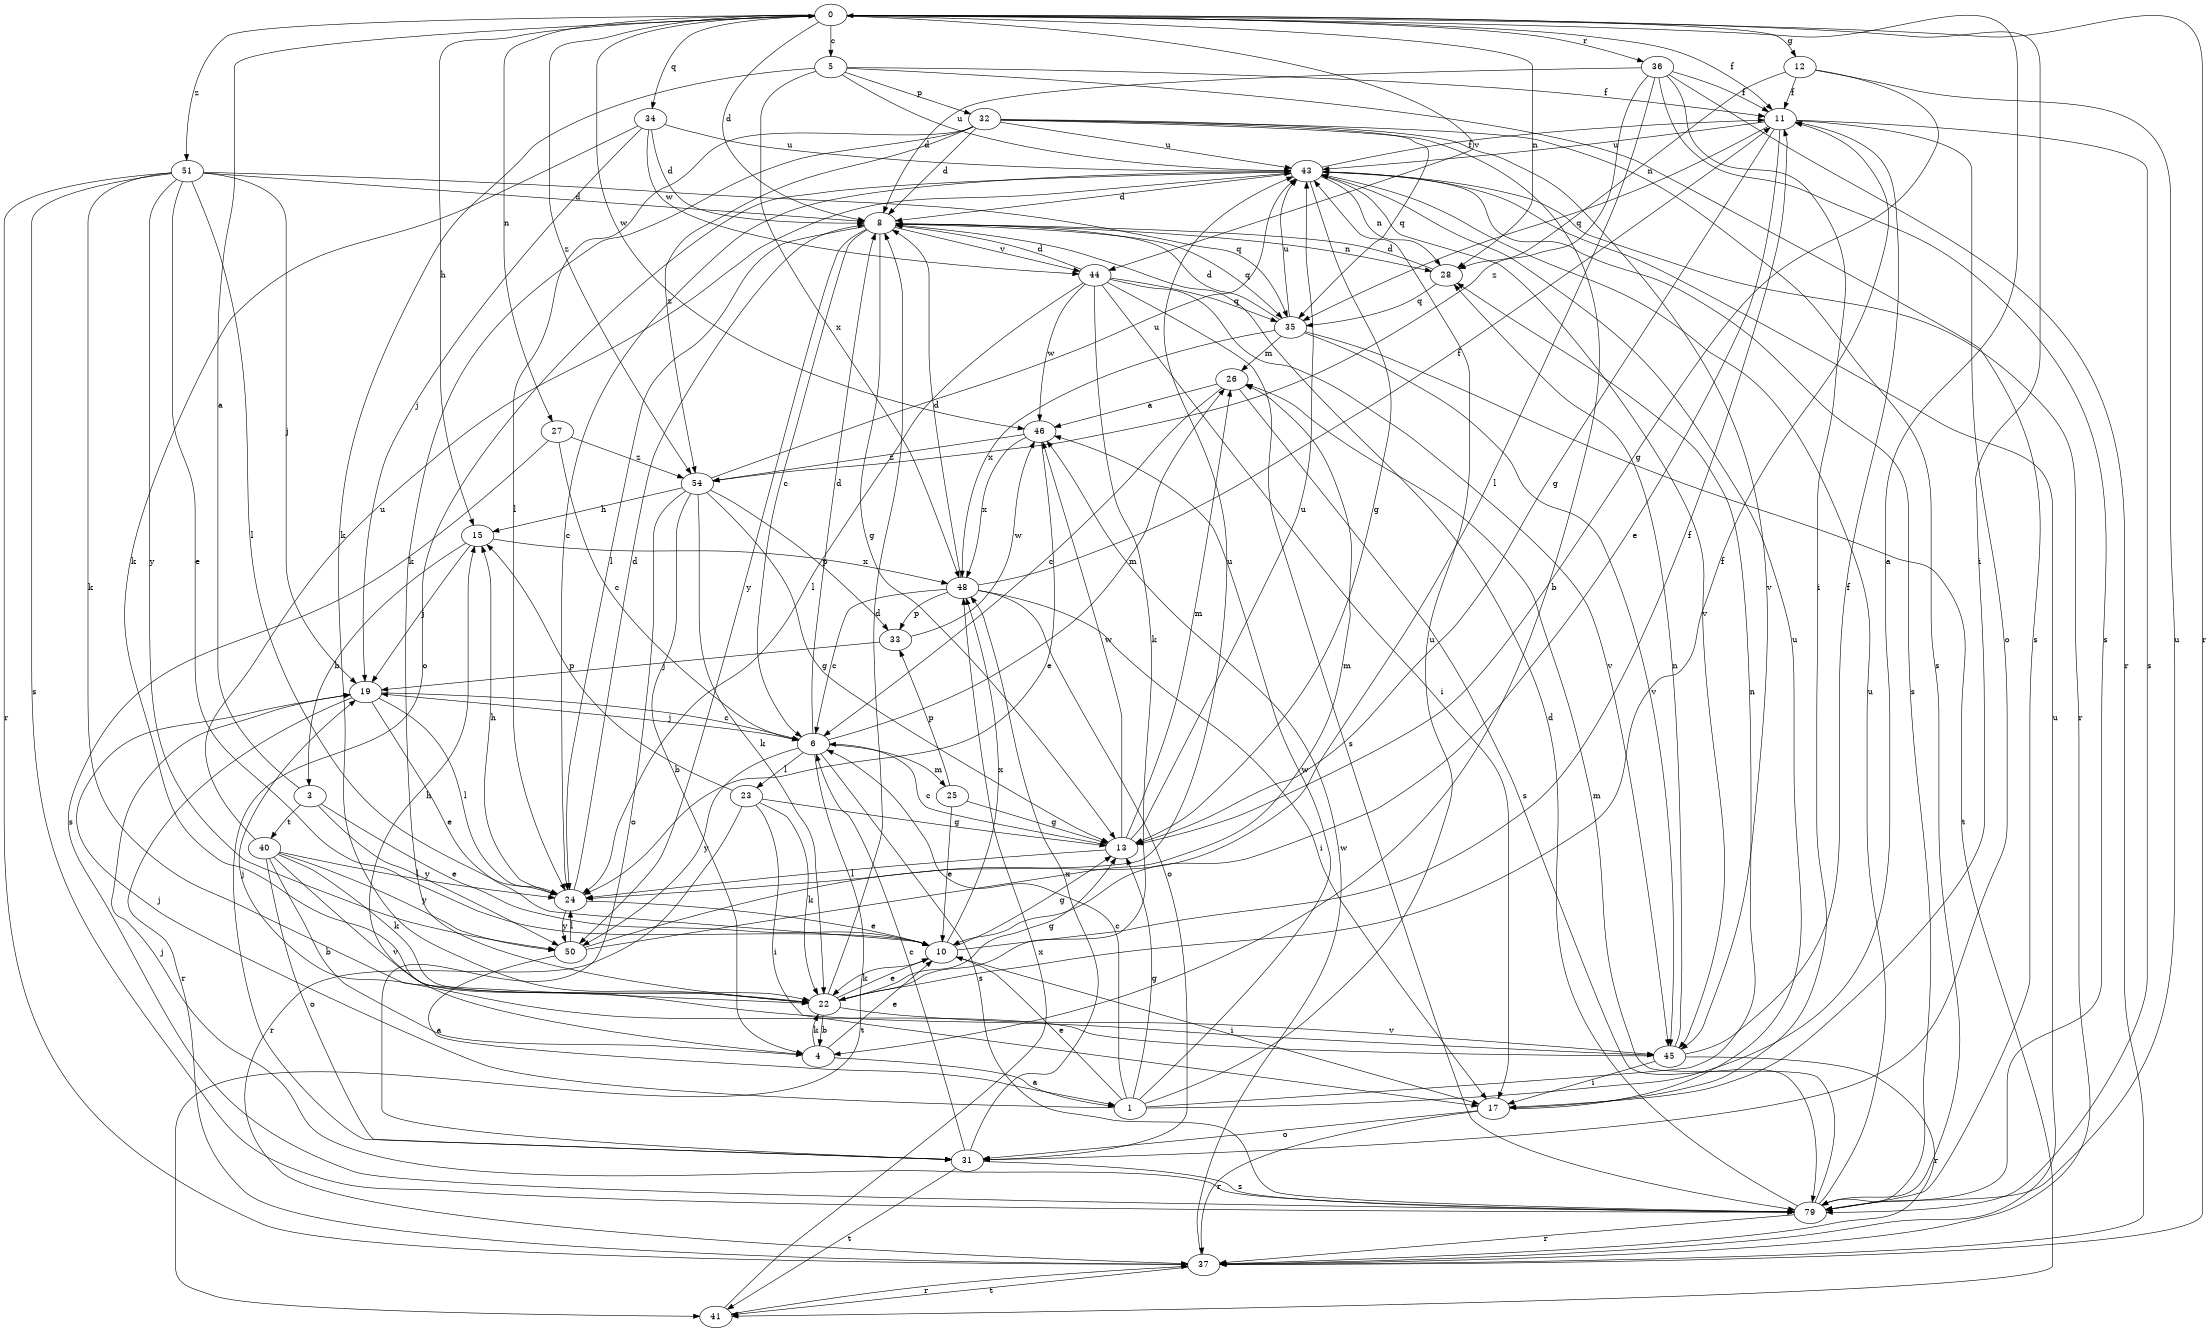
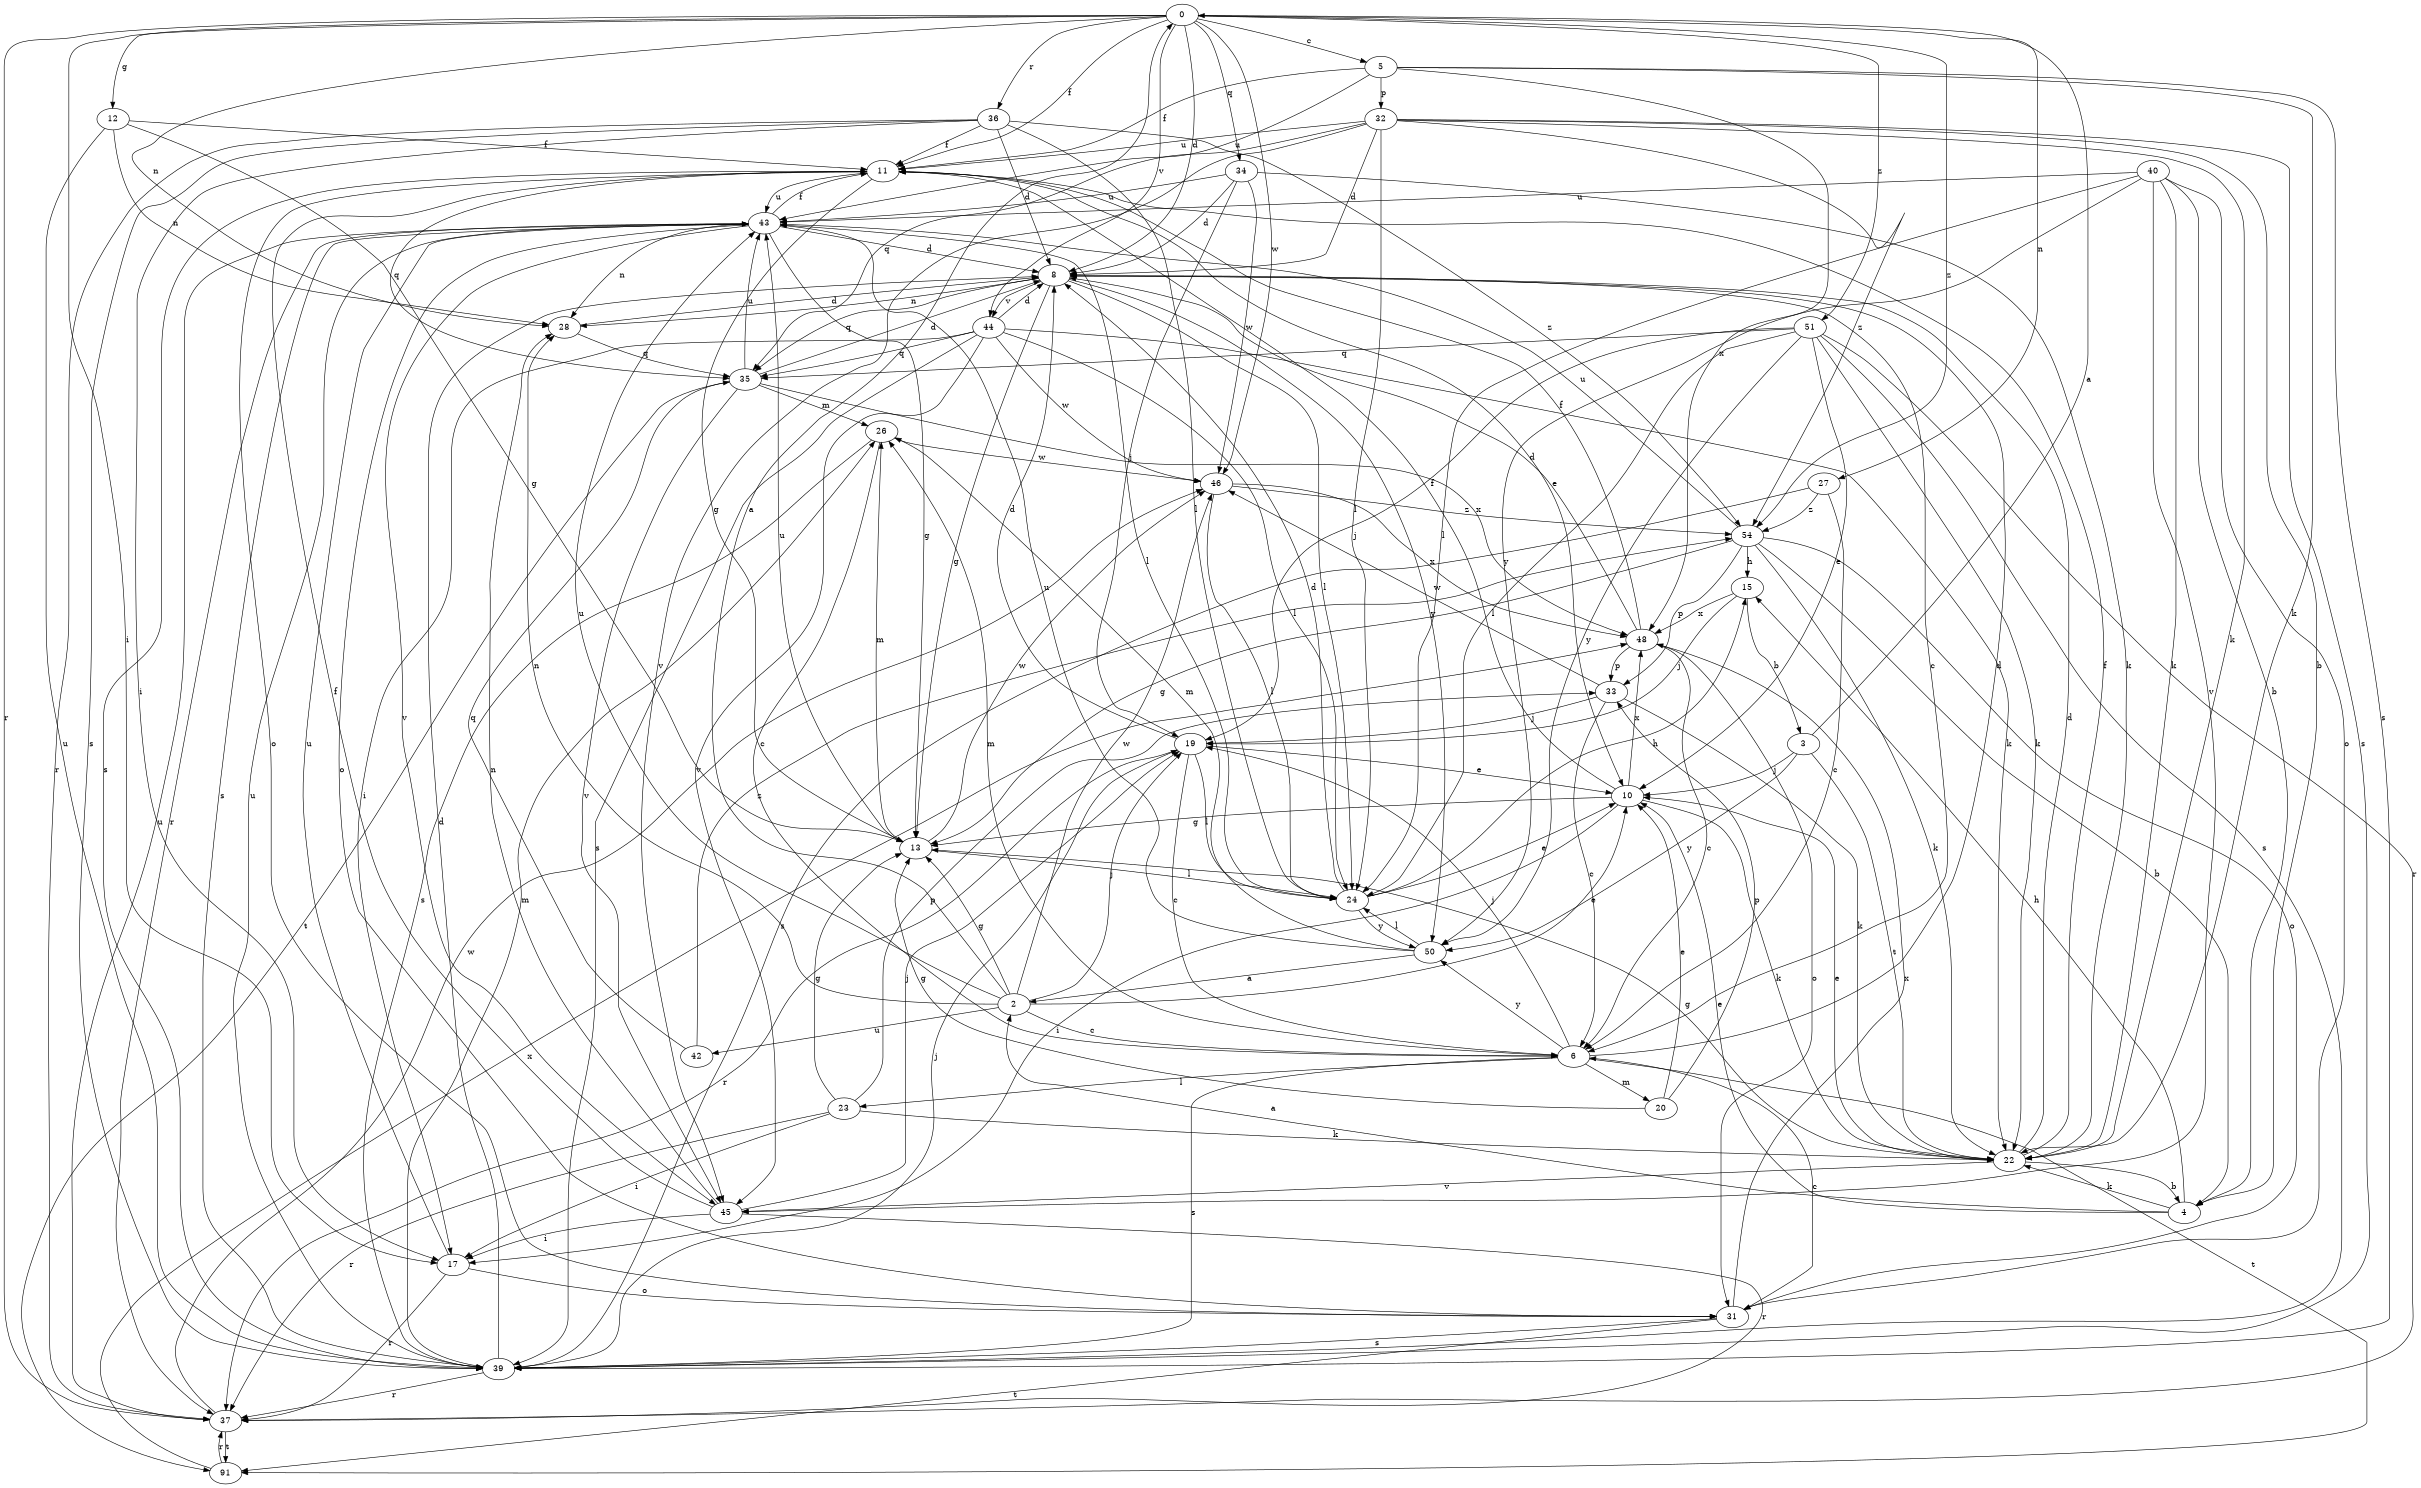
  strict digraph {
    0
    5
    8
    11
    12
    15
    17
    27
    28
    34
    36
    37
    44
    46
    51
    54
    43
    22
    32
-   39 [label=79]
+   39
    48
    6
    13
    50
    24
    35
    10
    31
    19
    3
-   41
+   41 [label=91]
    45
    4
    33
-   2 [label=1]
+   2
+   42
    23
-   25
+   25 [label=20]
    26
    40
    0 -> 5 [label=c]
    0 -> 8 [label=d]
    0 -> 11 [label=f]
    0 -> 12 [label=g]
-   0 -> 15 [label=h]
    0 -> 17 [label=i]
    0 -> 27 [label=n]
    0 -> 28 [label=n]
    0 -> 34 [label=q]
    0 -> 36 [label=r]
    0 -> 37 [label=r]
    0 -> 44 [label=v]
    0 -> 46 [label=w]
    0 -> 51 [label=z]
    0 -> 54 [label=z]
    5 -> 11 [label=f]
    5 -> 43 [label=u]
    5 -> 22 [label=k]
    5 -> 32 [label=p]
    5 -> 39 [label=s]
    5 -> 48 [label=x]
    8 -> 28 [label=n]
    8 -> 44 [label=v]
    8 -> 6 [label=c]
    8 -> 13 [label=g]
    8 -> 50 [label=y]
    8 -> 24 [label=l]
    8 -> 35 [label=q]
    11 -> 43 [label=u]
    11 -> 39 [label=s]
    11 -> 13 [label=g]
    11 -> 35 [label=q]
    11 -> 10 [label=e]
    11 -> 31 [label=o]
    12 -> 11 [label=f]
    12 -> 28 [label=n]
    12 -> 39 [label=u]
    12 -> 13 [label=g]
    15 -> 48 [label=x]
    15 -> 19 [label=j]
    15 -> 3 [label=b]
    17 -> 37 [label=r]
    17 -> 43 [label=u]
    17 -> 31 [label=o]
    27 -> 54 [label=z]
    27 -> 39 [label=s]
    27 -> 6 [label=c]
    28 -> 8 [label=d]
    28 -> 35 [label=q]
    34 -> 8 [label=d]
-   34 -> 44 [label=w]
+   34 -> 46 [label=w]
    34 -> 43 [label=u]
    34 -> 22 [label=k]
    34 -> 19 [label=j]
    36 -> 8 [label=d]
    36 -> 11 [label=f]
    36 -> 17 [label=i]
    36 -> 37 [label=r]
    36 -> 54 [label=z]
    36 -> 39 [label=s]
    36 -> 24 [label=l]
    37 -> 46 [label=w]
    37 -> 43 [label=u]
    37 -> 41 [label=t]
    44 -> 8 [label=d]
    44 -> 17 [label=i]
    44 -> 46 [label=w]
    44 -> 22 [label=k]
    44 -> 39 [label=s]
    44 -> 24 [label=l]
    44 -> 35 [label=q]
    44 -> 45 [label=v]
    46 -> 54 [label=z]
    46 -> 48 [label=x]
-   46 -> 24 [label=e]
-   51 -> 8 [label=d]
+   46 -> 24 [label=l]
+   19 -> 8 [label=d]
    51 -> 37 [label=r]
    51 -> 22 [label=k]
    51 -> 39 [label=s]
    51 -> 50 [label=y]
    51 -> 24 [label=l]
    51 -> 35 [label=q]
    51 -> 10 [label=e]
    51 -> 19 [label=j]
    54 -> 15 [label=h]
    54 -> 43 [label=u]
    54 -> 22 [label=k]
    54 -> 13 [label=g]
    54 -> 31 [label=o]
    54 -> 4 [label=b]
    54 -> 33 [label=p]
    43 -> 8 [label=d]
    43 -> 11 [label=f]
    43 -> 28 [label=n]
    43 -> 37 [label=r]
    43 -> 39 [label=s]
    43 -> 13 [label=g]
-   43 -> 24 [label=c]
+   43 -> 24 [label=l]
    43 -> 31 [label=o]
    43 -> 45 [label=v]
    22 -> 8 [label=d]
    22 -> 11 [label=f]
    22 -> 13 [label=g]
    22 -> 10 [label=e]
    22 -> 45 [label=v]
    22 -> 4 [label=b]
    32 -> 8 [label=d]
    32 -> 54 [label=z]
-   32 -> 43 [label=u]
+   32 -> 11 [label=u]
    32 -> 22 [label=k]
    32 -> 39 [label=s]
    32 -> 24 [label=l]
    32 -> 35 [label=q]
    32 -> 45 [label=v]
    32 -> 4 [label=b]
    39 -> 8 [label=d]
    39 -> 37 [label=r]
    39 -> 43 [label=u]
    39 -> 19 [label=j]
    39 -> 26 [label=m]
    48 -> 8 [label=d]
    48 -> 11 [label=f]
-   48 -> 17 [label=i]
    48 -> 6 [label=c]
    48 -> 31 [label=o]
    48 -> 33 [label=p]
    6 -> 8 [label=d]
    6 -> 39 [label=s]
    6 -> 50 [label=y]
    6 -> 19 [label=j]
    6 -> 41 [label=t]
    6 -> 23 [label=l]
    6 -> 25 [label=m]
    6 -> 26 [label=m]
    13 -> 46 [label=w]
    13 -> 43 [label=u]
    13 -> 24 [label=l]
    13 -> 26 [label=m]
    50 -> 43 [label=u]
    50 -> 24 [label=l]
    50 -> 2 [label=a]
    50 -> 26 [label=m]
    24 -> 8 [label=d]
    24 -> 15 [label=h]
    24 -> 50 [label=y]
    24 -> 10 [label=e]
    35 -> 8 [label=d]
    35 -> 43 [label=u]
    35 -> 48 [label=x]
    35 -> 41 [label=t]
    35 -> 45 [label=v]
    35 -> 26 [label=m]
    10 -> 11 [label=f]
    10 -> 17 [label=i]
    10 -> 22 [label=k]
    10 -> 48 [label=x]
    10 -> 13 [label=g]
    31 -> 39 [label=s]
    31 -> 48 [label=x]
    31 -> 6 [label=c]
    31 -> 41 [label=t]
    19 -> 37 [label=r]
    19 -> 6 [label=c]
    19 -> 24 [label=l]
    19 -> 10 [label=e]
    3 -> 0 [label=a]
    3 -> 50 [label=y]
-   3 -> 10 [label=e]
-   3 -> 40 [label=t]
+   3 -> 10 [label=j]
+   3 -> 22 [label=t]
    41 -> 37 [label=r]
    41 -> 48 [label=x]
    45 -> 11 [label=f]
    45 -> 17 [label=i]
    45 -> 28 [label=n]
    45 -> 37 [label=r]
    45 -> 19 [label=j]
    4 -> 15 [label=h]
    4 -> 22 [label=k]
    4 -> 10 [label=e]
    4 -> 2 [label=a]
    33 -> 46 [label=w]
-   13 -> 6 [label=c]
+   33 -> 22 [label=k]
+   33 -> 6 [label=c]
    33 -> 19 [label=j]
    2 -> 0 [label=a]
    2 -> 28 [label=n]
    2 -> 46 [label=w]
    2 -> 43 [label=u]
    2 -> 6 [label=c]
    2 -> 13 [label=g]
    2 -> 10 [label=e]
    2 -> 19 [label=j]
+   2 -> 42 [label=u]
+   42 -> 54 [label=z]
+   42 -> 35 [label=q]
    23 -> 17 [label=i]
    23 -> 37 [label=r]
    23 -> 22 [label=k]
    23 -> 13 [label=g]
-   23 -> 15 [label=p]
+   23 -> 33 [label=p]
    25 -> 13 [label=g]
    25 -> 10 [label=e]
    25 -> 33 [label=p]
-   26 -> 46 [label=a]
+   26 -> 46 [label=w]
    26 -> 39 [label=s]
    26 -> 6 [label=c]
    40 -> 43 [label=u]
    40 -> 22 [label=k]
    40 -> 50 [label=y]
    40 -> 24 [label=l]
    40 -> 31 [label=o]
    40 -> 45 [label=v]
    40 -> 4 [label=b]
  }
